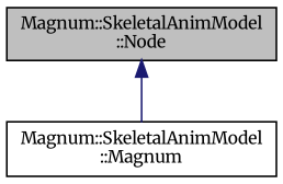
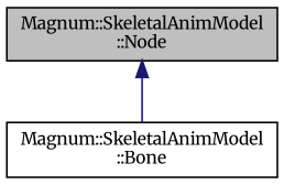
  digraph {
    fontname=Merriweather
    node [color=black fontname=Merriweather fontsize=10 shape=record style=filled]
    n1 [fillcolor=grey75 fontcolor=black height=0.2 label="Magnum::SkeletalAnimModel\l::Node" width=0.4]
-   n2 [fillcolor=white height=0.2 label="Magnum::SkeletalAnimModel\l::Magnum" width=0.4]
+   n2 [fillcolor=white height=0.2 label="Magnum::SkeletalAnimModel\l::Bone" width=0.4]
    n1 -> n2 [color=midnightblue dir=back fontname=Merriweather fontsize=10 labelfontname=Helvetica labelfontsize=10 style=solid]
  }
